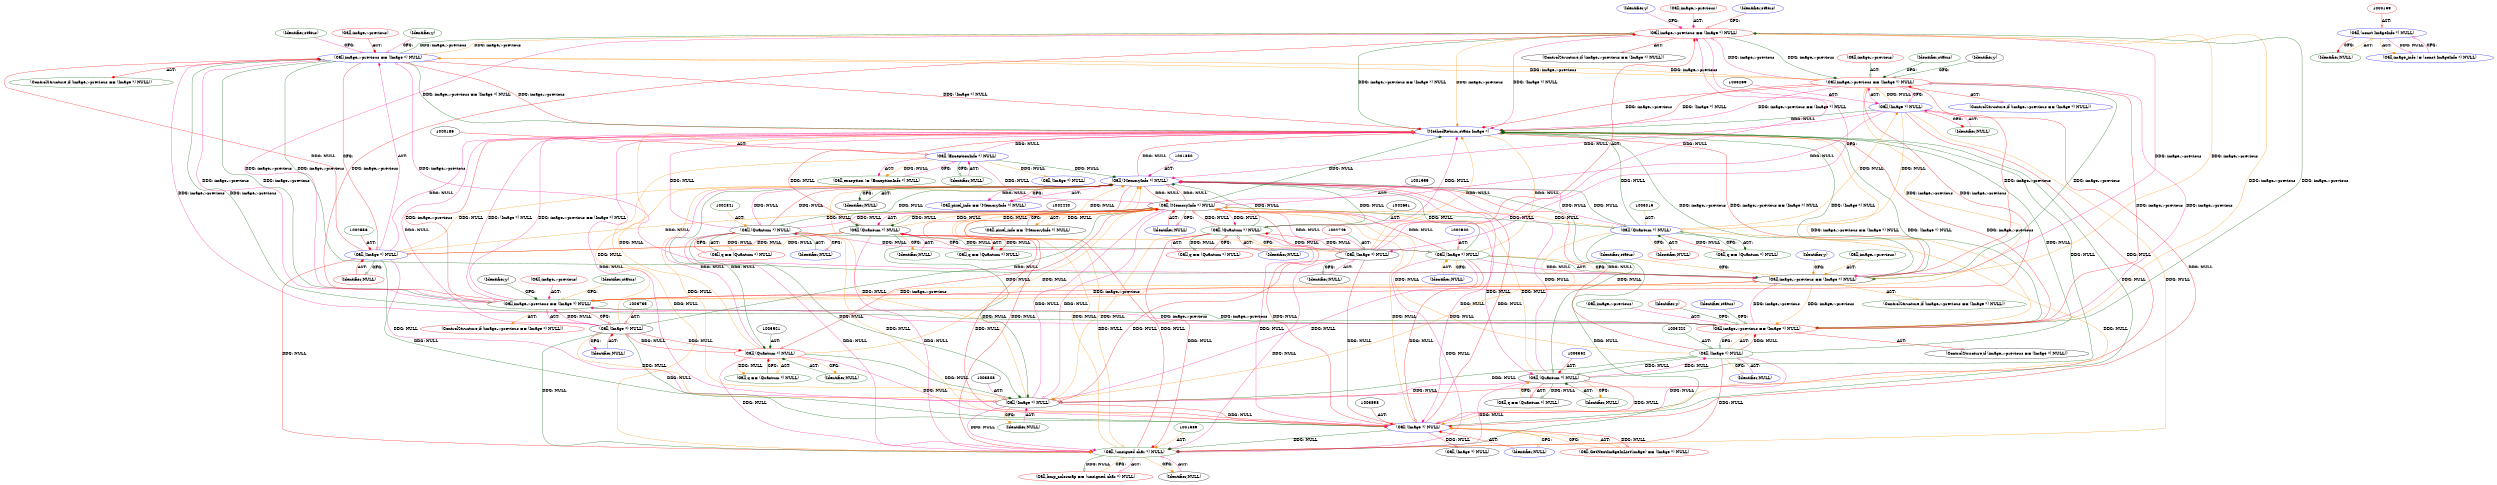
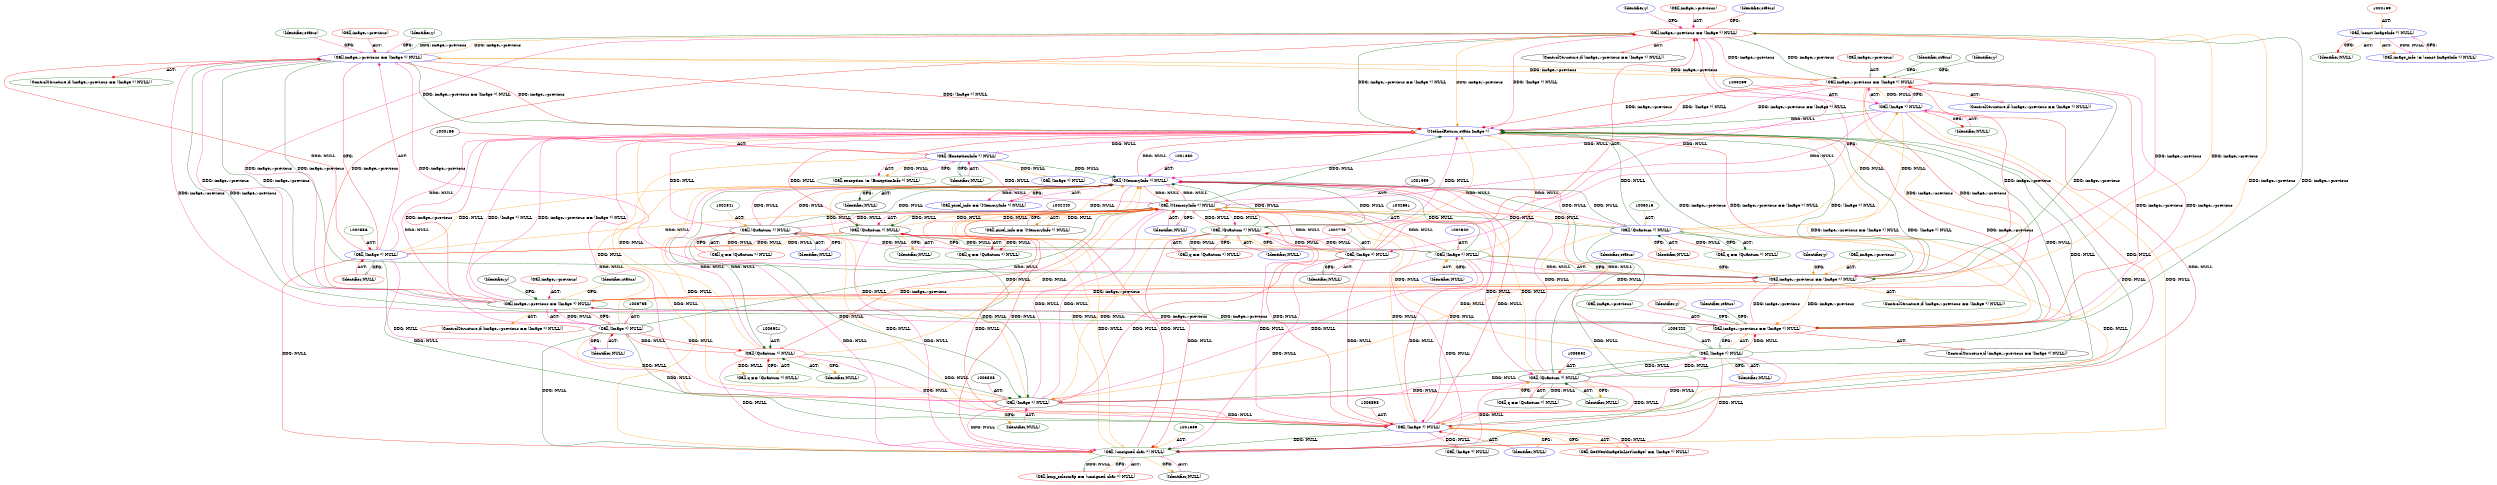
  digraph {
    node [color=darkgreen]
    edge [arrowhead=onormal color=deeppink]
    n1 [color=red label="(Call,image->previous == (Image *) NULL)"]
    n2 [color=blue label="(Call,image->previous == (Image *) NULL)"]
    n3 [color=red label="(Call,image->previous == (Image *) NULL)"]
    n4 [color=black label="(Call,image->previous == (Image *) NULL)"]
    n5 [color=red label="(Call,image->previous == (Image *) NULL)"]
    n6 [label="(Call,image->previous == (Image *) NULL)"]
    n7 [color=black label="(Call,(Image *) NULL)"]
    n8 [color=black label="(ControlStructure,if (image->previous == (Image *) NULL))"]
    n9 [color=blue label="(MethodReturn,static Image *)"]
    n10 [color=blue label="(Call,(Image *) NULL)"]
    n11 [label="(ControlStructure,if (image->previous == (Image *) NULL))"]
    n12 [color=blue label="(Call,(Image *) NULL)"]
    n13 [color=blue label="(ControlStructure,if (image->previous == (Image *) NULL))"]
    n14 [label="(Call,(Image *) NULL)"]
    n15 [label="(ControlStructure,if (image->previous == (Image *) NULL))"]
    n16 [label="(Call,(Image *) NULL)"]
    n17 [color=black label="(ControlStructure,if (image->previous == (Image *) NULL))"]
    n18 [color=black label="(Call,(Image *) NULL)"]
    n19 [color=red label="(ControlStructure,if (image->previous == (Image *) NULL))"]
    n20 [color=blue label="(Call,(MemoryInfo *) NULL)"]
    n21 [color=black label="(Call,(MemoryInfo *) NULL)"]
    n22 [color=black label="(Call,(Image *) NULL)"]
    n23 [color=blue label="(Call,(Image *) NULL)"]
    n24 [label="(Call,(unsigned char *) NULL)"]
    n25 [label="(Call,(Quantum *) NULL)"]
    n26 [color=black label="(Identifier,NULL)"]
    n27 [color=black label="(Call,(Quantum *) NULL)"]
    n28 [color=red label="(Identifier,NULL)"]
    n29 [color=blue label="(Call,(Quantum *) NULL)"]
    n30 [label="(Identifier,NULL)"]
    n31 [color=black label="(Call,(Quantum *) NULL)"]
    n32 [color=blue label="(Identifier,NULL)"]
    n33 [color=black label="(Call,(Quantum *) NULL)"]
    n34 [color=blue label="(Identifier,NULL)"]
    n35 [color=red label="(Call,(Quantum *) NULL)"]
    n36 [color=blue label="(Identifier,NULL)"]
    n37 [label="(Identifier,NULL)"]
    n38 [label="(Call,q == (Quantum *) NULL)"]
    n39 [color=blue label="(Call,pixel_info == (MemoryInfo *) NULL)"]
    n40 [color=black label="(Identifier,NULL)"]
    n41 [color=blue label="(Identifier,NULL)"]
    n42 [color=black label="(Call,pixel_info == (MemoryInfo *) NULL)"]
    n43 [label="(Identifier,NULL)"]
    n44 [color=black label="(Call,(Image *) NULL)"]
    n45 [color=blue label="(Identifier,NULL)"]
    n46 [color=red label="(Call,GetNextImageInList(image) == (Image *) NULL)"]
    n47 [color=red label="(Call,bmp_colormap == (unsigned char *) NULL)"]
    n48 [color=black label="(Identifier,NULL)"]
    n49 [label="(Identifier,NULL)"]
    n50 [color=black label="(Call,q == (Quantum *) NULL)"]
    n51 [label="(Identifier,NULL)"]
    n52 [label="(Call,q == (Quantum *) NULL)"]
    n53 [color=red label="(Call,q == (Quantum *) NULL)"]
    n54 [color=blue label="(Identifier,NULL)"]
    n55 [label="(Call,q == (Quantum *) NULL)"]
    n56 [color=red label="(Identifier,NULL)"]
    n57 [color=red label="(Call,q == (Quantum *) NULL)"]
    n58 [color=blue label="(Identifier,NULL)"]
    n59 [color=blue label="(Call,(ExceptionInfo *) NULL)"]
    n60 [label="(Identifier,NULL)"]
    n61 [color=blue label="(Call,(Image *) NULL)"]
    n62 [label="(Call,exception != (ExceptionInfo *) NULL)"]
    n63 [color=blue label="(Call,(const ImageInfo *) NULL)"]
    n64 [label="(Identifier,NULL)"]
    n65 [color=blue label="(Call,image_info != (const ImageInfo *) NULL)"]
    n66 [color=blue label="(Identifier,status)"]
    n67 [color=blue label="(Identifier,y)"]
    n68 [color=black label="(Identifier,y)"]
    n69 [label="(Identifier,status)"]
    n70 [color=red label="(Call,image->previous)"]
    n71 [color=red label="(Call,image->previous)"]
    n72 [color=blue label="(Identifier,y)"]
    n73 [label="(Identifier,status)"]
    n74 [color=black label="(Identifier,y)"]
    n75 [label="(Call,image->previous)"]
    n76 [color=red label="(Identifier,y)"]
    n77 [color=red label="(Call,image->previous)"]
    n78 [color=blue label="(Identifier,status)"]
    n79 [label="(Call,image->previous)"]
    n80 [color=red label="(Call,image->previous)"]
    n81 [label="(Identifier,status)"]
    n82 [label="(Identifier,y)"]
    n83 [color=blue label="(Identifier,status)"]
    1003735
    1003521 [color=black]
    1001850 [color=blue]
    1003352 [color=blue]
    1003422
    n89 [color=black label=1001959]
    1002440 [color=black]
    1002556
    1000186 [color=black]
    1000159 [color=red]
    1002841
    1002900 [color=blue]
    1003015
    1003269 [color=black]
    1002631 [color=black]
    1002749 [color=red]
    1003808 [color=black]
    1003898 [color=black]
    1001589
    n1 -> n2 [color=darkorange label="DDG: image->previous"]
    n1 -> n3 [arrowhead=diamond color=darkgreen label="DDG: image->previous"]
    n1 -> n4 [arrowhead=diamond label="DDG: image->previous"]
    n1 -> n5 [arrowhead=diamond color=darkorange label="DDG: image->previous"]
    n1 -> n6 [label="DDG: image->previous"]
    n1 -> n7 [arrowhead=diamond label="CFG: "]
    n1 -> n8 [color=red label="AST: "]
    n1 -> n9 [color=darkgreen label="DDG: image->previous == (Image *) NULL"]
    n1 -> n9 [arrowhead=diamond color=darkorange label="DDG: image->previous"]
    n1 -> n9 [arrowhead=diamond label="DDG: (Image *) NULL"]
    n2 -> n1 [color=darkgreen label="DDG: image->previous"]
    n2 -> n3 [color=darkorange label="DDG: image->previous"]
    n2 -> n4 [arrowhead=diamond color=darkgreen label="DDG: image->previous"]
    n2 -> n5 [label="DDG: image->previous"]
    n2 -> n6 [color=darkgreen label="DDG: image->previous"]
    n2 -> n9 [color=red label="DDG: image->previous"]
    n2 -> n9 [arrowhead=diamond color=red label="DDG: (Image *) NULL"]
    n2 -> n9 [color=darkgreen label="DDG: image->previous == (Image *) NULL"]
    n2 -> n10 [color=red label="CFG: "]
    n2 -> n11 [arrowhead=diamond color=red label="AST: "]
    n3 -> n1 [label="DDG: image->previous"]
    n3 -> n2 [arrowhead=diamond color=darkorange label="DDG: image->previous"]
    n3 -> n4 [arrowhead=diamond color=darkgreen label="DDG: image->previous"]
    n3 -> n5 [arrowhead=diamond color=red label="DDG: image->previous"]
    n3 -> n6 [color=red label="DDG: image->previous"]
    n3 -> n9 [arrowhead=diamond color=red label="DDG: image->previous"]
    n3 -> n9 [arrowhead=diamond color=red label="DDG: (Image *) NULL"]
    n3 -> n9 [arrowhead=diamond label="DDG: image->previous == (Image *) NULL"]
    n3 -> n12 [label="CFG: "]
    n3 -> n13 [color=red label="AST: "]
    n4 -> n1 [color=darkorange label="DDG: image->previous"]
    n4 -> n2 [label="DDG: image->previous"]
    n4 -> n3 [arrowhead=diamond color=red label="DDG: image->previous"]
    n4 -> n5 [arrowhead=diamond color=darkorange label="DDG: image->previous"]
    n4 -> n6 [color=darkorange label="DDG: image->previous"]
    n4 -> n9 [color=red label="DDG: image->previous == (Image *) NULL"]
    n4 -> n9 [color=darkgreen label="DDG: image->previous"]
    n4 -> n9 [color=darkgreen label="DDG: (Image *) NULL"]
    n4 -> n14 [color=darkorange label="CFG: "]
    n4 -> n15 [color=darkorange label="AST: "]
    n5 -> n1 [arrowhead=diamond color=darkgreen label="DDG: image->previous"]
    n5 -> n2 [arrowhead=diamond color=darkgreen label="DDG: image->previous"]
    n5 -> n3 [label="DDG: image->previous"]
    n5 -> n4 [label="DDG: image->previous"]
    n5 -> n6 [arrowhead=diamond label="DDG: image->previous"]
    n5 -> n9 [color=darkgreen label="DDG: (Image *) NULL"]
    n5 -> n9 [color=red label="DDG: image->previous"]
    n5 -> n9 [color=darkorange label="DDG: image->previous == (Image *) NULL"]
    n5 -> n16 [color=darkgreen label="CFG: "]
    n5 -> n17 [color=red label="AST: "]
    n6 -> n1 [arrowhead=diamond color=red label="DDG: image->previous"]
    n6 -> n2 [label="DDG: image->previous"]
    n6 -> n3 [color=darkorange label="DDG: image->previous"]
    n6 -> n4 [color=red label="DDG: image->previous"]
    n6 -> n5 [color=darkgreen label="DDG: image->previous"]
    n6 -> n9 [label="DDG: image->previous == (Image *) NULL"]
    n6 -> n9 [color=red label="DDG: image->previous"]
    n6 -> n9 [arrowhead=diamond label="DDG: (Image *) NULL"]
    n6 -> n18 [color=red label="CFG: "]
    n6 -> n19 [arrowhead=diamond color=darkorange label="AST: "]
    n7 -> n1 [arrowhead=diamond color=red label="AST: "]
    n7 -> n1 [arrowhead=diamond label="DDG: NULL"]
    n7 -> n9 [arrowhead=diamond color=darkorange label="DDG: NULL"]
    n7 -> n20 [arrowhead=diamond color=darkorange label="DDG: NULL"]
    n7 -> n21 [label="DDG: NULL"]
    n7 -> n22 [color=red label="DDG: NULL"]
    n7 -> n23 [color=red label="DDG: NULL"]
    n7 -> n24 [arrowhead=diamond label="DDG: NULL"]
    n7 -> n25 [arrowhead=diamond color=red label="DDG: NULL"]
    n7 -> n26 [color=darkgreen label="CFG: "]
    n10 -> n2 [arrowhead=diamond label="AST: "]
    n10 -> n2 [arrowhead=diamond color=red label="DDG: NULL"]
    n10 -> n9 [label="DDG: NULL"]
    n10 -> n20 [color=darkorange label="DDG: NULL"]
    n10 -> n21 [color=darkorange label="DDG: NULL"]
    n10 -> n22 [label="DDG: NULL"]
    n10 -> n23 [arrowhead=diamond color=darkgreen label="DDG: NULL"]
    n10 -> n24 [arrowhead=diamond color=red label="DDG: NULL"]
    n10 -> n27 [color=darkorange label="DDG: NULL"]
    n10 -> n28 [color=darkgreen label="CFG: "]
    n12 -> n3 [arrowhead=diamond label="AST: "]
    n12 -> n3 [color=darkorange label="DDG: NULL"]
    n12 -> n9 [arrowhead=diamond color=darkgreen label="DDG: NULL"]
    n12 -> n20 [arrowhead=diamond label="DDG: NULL"]
    n12 -> n21 [label="DDG: NULL"]
    n12 -> n22 [color=red label="DDG: NULL"]
    n12 -> n23 [arrowhead=diamond color=red label="DDG: NULL"]
    n12 -> n24 [color=darkorange label="DDG: NULL"]
    n12 -> n29 [color=darkorange label="DDG: NULL"]
    n12 -> n30 [arrowhead=diamond color=red label="CFG: "]
    n14 -> n4 [color=darkgreen label="AST: "]
    n14 -> n4 [arrowhead=diamond label="DDG: NULL"]
    n14 -> n9 [color=darkorange label="DDG: NULL"]
    n14 -> n20 [color=darkgreen label="DDG: NULL"]
    n14 -> n21 [color=red label="DDG: NULL"]
    n14 -> n22 [arrowhead=diamond label="DDG: NULL"]
    n14 -> n23 [color=red label="DDG: NULL"]
    n14 -> n24 [arrowhead=diamond label="DDG: NULL"]
    n14 -> n31 [arrowhead=diamond label="DDG: NULL"]
    n14 -> n32 [color=darkorange label="CFG: "]
    n16 -> n5 [color=darkorange label="AST: "]
    n16 -> n5 [arrowhead=diamond color=red label="DDG: NULL"]
    n16 -> n9 [color=darkgreen label="DDG: NULL"]
    n16 -> n20 [arrowhead=diamond color=red label="DDG: NULL"]
    n16 -> n21 [color=darkorange label="DDG: NULL"]
    n16 -> n22 [color=darkgreen label="DDG: NULL"]
    n16 -> n23 [label="DDG: NULL"]
    n16 -> n24 [color=red label="DDG: NULL"]
    n16 -> n33 [color=darkgreen label="DDG: NULL"]
    n16 -> n34 [color=darkorange label="CFG: "]
    n18 -> n6 [label="AST: "]
    n18 -> n6 [arrowhead=diamond label="DDG: NULL"]
    n18 -> n9 [arrowhead=diamond label="DDG: NULL"]
    n18 -> n20 [arrowhead=diamond color=darkorange label="DDG: NULL"]
    n18 -> n21 [arrowhead=diamond color=darkgreen label="DDG: NULL"]
    n18 -> n22 [color=darkorange label="DDG: NULL"]
    n18 -> n23 [arrowhead=diamond color=darkgreen label="DDG: NULL"]
    n18 -> n24 [arrowhead=diamond color=darkgreen label="DDG: NULL"]
    n18 -> n35 [arrowhead=diamond color=red label="DDG: NULL"]
    n18 -> n36 [arrowhead=diamond label="CFG: "]
    n20 -> n9 [color=red label="DDG: NULL"]
    n20 -> n21 [arrowhead=diamond color=red label="DDG: NULL"]
    n20 -> n22 [color=darkorange label="DDG: NULL"]
    n20 -> n23 [arrowhead=diamond label="DDG: NULL"]
    n20 -> n24 [arrowhead=diamond color=red label="DDG: NULL"]
    n20 -> n25 [color=darkgreen label="DDG: NULL"]
    n20 -> n27 [arrowhead=diamond color=darkgreen label="DDG: NULL"]
    n20 -> n29 [color=darkgreen label="DDG: NULL"]
    n20 -> n31 [label="DDG: NULL"]
    n20 -> n33 [color=darkgreen label="DDG: NULL"]
    n20 -> n35 [arrowhead=diamond color=darkgreen label="DDG: NULL"]
    n20 -> n39 [arrowhead=diamond label="AST: "]
    n20 -> n39 [arrowhead=diamond label="DDG: NULL"]
    n20 -> n40 [arrowhead=diamond color=darkgreen label="CFG: "]
    n21 -> n9 [arrowhead=diamond color=darkgreen label="DDG: NULL"]
    n21 -> n20 [color=red label="DDG: NULL"]
    n21 -> n22 [label="DDG: NULL"]
    n21 -> n23 [color=red label="DDG: NULL"]
    n21 -> n24 [color=darkorange label="DDG: NULL"]
    n21 -> n25 [arrowhead=diamond label="DDG: NULL"]
    n21 -> n27 [arrowhead=diamond color=darkgreen label="DDG: NULL"]
    n21 -> n29 [color=darkgreen label="DDG: NULL"]
    n21 -> n31 [color=darkgreen label="DDG: NULL"]
    n21 -> n33 [arrowhead=diamond label="DDG: NULL"]
    n21 -> n35 [color=red label="DDG: NULL"]
    n21 -> n41 [color=red label="CFG: "]
    n21 -> n42 [arrowhead=diamond color=darkorange label="AST: "]
    n21 -> n42 [color=darkorange label="DDG: NULL"]
    n22 -> n9 [arrowhead=diamond label="DDG: NULL"]
    n22 -> n20 [arrowhead=diamond color=darkorange label="DDG: NULL"]
    n22 -> n21 [label="DDG: NULL"]
    n22 -> n23 [arrowhead=diamond color=red label="DDG: NULL"]
    n22 -> n24 [arrowhead=diamond label="DDG: NULL"]
    n22 -> n43 [arrowhead=diamond color=darkorange label="CFG: "]
    n23 -> n9 [arrowhead=diamond color=darkgreen label="DDG: NULL"]
    n23 -> n20 [arrowhead=diamond color=red label="DDG: NULL"]
    n23 -> n21 [color=darkorange label="DDG: NULL"]
    n23 -> n24 [arrowhead=diamond color=darkgreen label="DDG: NULL"]
    n23 -> n44 [color=red label="DDG: NULL"]
    n23 -> n45 [color=darkorange label="CFG: "]
    n23 -> n46 [color=darkorange label="AST: "]
    n23 -> n46 [color=red label="DDG: NULL"]
    n24 -> n20 [arrowhead=diamond color=darkorange label="DDG: NULL"]
    n24 -> n21 [arrowhead=diamond color=red label="DDG: NULL"]
    n24 -> n47 [label="AST: "]
    n24 -> n47 [color=darkgreen label="DDG: NULL"]
    n24 -> n48 [arrowhead=diamond color=darkorange label="CFG: "]
    n25 -> n7 [color=red label="DDG: NULL"]
    n25 -> n9 [arrowhead=diamond label="DDG: NULL"]
    n25 -> n20 [arrowhead=diamond color=darkgreen label="DDG: NULL"]
    n25 -> n21 [color=red label="DDG: NULL"]
    n25 -> n22 [arrowhead=diamond color=darkorange label="DDG: NULL"]
    n25 -> n23 [label="DDG: NULL"]
    n25 -> n24 [arrowhead=diamond color=red label="DDG: NULL"]
    n25 -> n57 [label="AST: "]
    n25 -> n57 [color=darkgreen label="DDG: NULL"]
    n25 -> n58 [color=darkorange label="CFG: "]
    n26 -> n7 [label="AST: "]
    n27 -> n9 [arrowhead=diamond color=red label="DDG: NULL"]
    n27 -> n10 [color=red label="DDG: NULL"]
    n27 -> n20 [arrowhead=diamond color=darkorange label="DDG: NULL"]
    n27 -> n21 [color=darkorange label="DDG: NULL"]
    n27 -> n22 [arrowhead=diamond color=darkgreen label="DDG: NULL"]
    n27 -> n23 [color=red label="DDG: NULL"]
    n27 -> n24 [label="DDG: NULL"]
    n27 -> n51 [arrowhead=diamond color=darkorange label="CFG: "]
    n27 -> n52 [arrowhead=diamond color=red label="AST: "]
    n27 -> n52 [arrowhead=diamond color=red label="DDG: NULL"]
    n28 -> n10 [arrowhead=diamond color=red label="AST: "]
    n29 -> n9 [arrowhead=diamond color=darkgreen label="DDG: NULL"]
    n29 -> n12 [arrowhead=diamond color=darkorange label="DDG: NULL"]
    n29 -> n20 [arrowhead=diamond label="DDG: NULL"]
    n29 -> n21 [arrowhead=diamond color=darkorange label="DDG: NULL"]
    n29 -> n22 [color=darkorange label="DDG: NULL"]
    n29 -> n23 [arrowhead=diamond color=darkorange label="DDG: NULL"]
    n29 -> n24 [arrowhead=diamond color=darkgreen label="DDG: NULL"]
    n29 -> n55 [arrowhead=diamond color=darkgreen label="AST: "]
    n29 -> n55 [color=red label="DDG: NULL"]
    n29 -> n56 [color=darkorange label="CFG: "]
    n30 -> n12 [arrowhead=diamond label="AST: "]
    n31 -> n9 [arrowhead=diamond label="DDG: NULL"]
    n31 -> n14 [color=darkgreen label="DDG: NULL"]
    n31 -> n20 [arrowhead=diamond color=red label="DDG: NULL"]
    n31 -> n21 [label="DDG: NULL"]
    n31 -> n22 [arrowhead=diamond color=darkgreen label="DDG: NULL"]
    n31 -> n23 [arrowhead=diamond color=darkorange label="DDG: NULL"]
    n31 -> n24 [label="DDG: NULL"]
    n31 -> n53 [color=darkgreen label="AST: "]
    n31 -> n53 [color=darkorange label="DDG: NULL"]
    n31 -> n54 [color=red label="CFG: "]
    n32 -> n14 [arrowhead=diamond color=darkorange label="AST: "]
    n33 -> n9 [arrowhead=diamond color=darkgreen label="DDG: NULL"]
    n33 -> n16 [arrowhead=diamond label="DDG: NULL"]
    n33 -> n20 [label="DDG: NULL"]
    n33 -> n21 [arrowhead=diamond color=darkorange label="DDG: NULL"]
    n33 -> n22 [label="DDG: NULL"]
    n33 -> n23 [color=red label="DDG: NULL"]
    n33 -> n24 [label="DDG: NULL"]
    n33 -> n49 [arrowhead=diamond color=darkorange label="CFG: "]
    n33 -> n50 [color=red label="AST: "]
    n33 -> n50 [color=darkgreen label="DDG: NULL"]
    n34 -> n16 [label="AST: "]
    n35 -> n9 [arrowhead=diamond color=darkorange label="DDG: NULL"]
    n35 -> n18 [color=red label="DDG: NULL"]
    n35 -> n20 [label="DDG: NULL"]
    n35 -> n21 [arrowhead=diamond color=darkorange label="DDG: NULL"]
    n35 -> n22 [arrowhead=diamond color=darkgreen label="DDG: NULL"]
    n35 -> n23 [arrowhead=diamond label="DDG: NULL"]
    n35 -> n24 [label="DDG: NULL"]
    n35 -> n37 [arrowhead=diamond color=darkorange label="CFG: "]
    n35 -> n38 [color=darkorange label="AST: "]
    n35 -> n38 [arrowhead=diamond color=darkorange label="DDG: NULL"]
    n36 -> n18 [arrowhead=diamond color=red label="AST: "]
    n37 -> n35 [arrowhead=diamond color=darkgreen label="AST: "]
    n38 -> n35 [arrowhead=diamond color=red label="CFG: "]
    n39 -> n20 [arrowhead=diamond color=red label="CFG: "]
    n40 -> n20 [arrowhead=diamond color=darkgreen label="AST: "]
    n41 -> n21 [arrowhead=diamond color=red label="AST: "]
    n42 -> n21 [color=red label="CFG: "]
    n43 -> n22 [arrowhead=diamond label="AST: "]
    n45 -> n23 [arrowhead=diamond color=red label="AST: "]
    n46 -> n23 [arrowhead=diamond color=darkorange label="CFG: "]
    n47 -> n24 [color=darkorange label="CFG: "]
    n48 -> n24 [label="AST: "]
    n49 -> n33 [arrowhead=diamond color=darkgreen label="AST: "]
    n50 -> n33 [arrowhead=diamond color=darkorange label="CFG: "]
    n51 -> n27 [label="AST: "]
    n52 -> n27 [arrowhead=diamond color=red label="CFG: "]
    n53 -> n31 [color=red label="CFG: "]
    n54 -> n31 [color=darkgreen label="AST: "]
    n55 -> n29 [color=darkgreen label="CFG: "]
    n56 -> n29 [arrowhead=diamond color=darkgreen label="AST: "]
    n57 -> n25 [color=red label="CFG: "]
    n58 -> n25 [color=red label="AST: "]
-   n59 -> n9 [label="DDG: NULL"]
+   n9 -> n59 [label="DDG: NULL"]
    n59 -> n20 [arrowhead=diamond color=darkgreen label="DDG: NULL"]
    n59 -> n21 [label="DDG: NULL"]
    n59 -> n24 [arrowhead=diamond color=darkorange label="DDG: NULL"]
    n59 -> n60 [color=darkgreen label="CFG: "]
    n59 -> n61 [color=darkorange label="DDG: NULL"]
    n59 -> n62 [arrowhead=diamond label="AST: "]
    n59 -> n62 [arrowhead=diamond color=darkorange label="DDG: NULL"]
    n60 -> n59 [arrowhead=diamond label="AST: "]
    n62 -> n59 [label="CFG: "]
    n63 -> n64 [arrowhead=diamond color=red label="CFG: "]
    n63 -> n65 [arrowhead=diamond color=darkorange label="AST: "]
    n63 -> n65 [label="DDG: NULL"]
    n64 -> n63 [color=darkorange label="AST: "]
    n65 -> n63 [label="CFG: "]
    n66 -> n4 [color=darkorange label="CFG: "]
    n67 -> n1 [arrowhead=diamond label="CFG: "]
    n68 -> n6 [arrowhead=diamond color=darkgreen label="CFG: "]
    n69 -> n2 [label="CFG: "]
    n70 -> n3 [color=darkgreen label="AST: "]
    n71 -> n1 [arrowhead=diamond label="AST: "]
    n72 -> n4 [arrowhead=diamond color=darkorange label="CFG: "]
    n73 -> n3 [arrowhead=diamond color=darkgreen label="CFG: "]
    n74 -> n3 [color=darkgreen label="CFG: "]
    n75 -> n5 [label="AST: "]
    n76 -> n5 [color=darkgreen label="CFG: "]
    n77 -> n6 [arrowhead=diamond label="AST: "]
    n78 -> n5 [color=darkgreen label="CFG: "]
    n79 -> n4 [arrowhead=diamond color=darkorange label="AST: "]
    n80 -> n2 [arrowhead=diamond color=red label="AST: "]
    n81 -> n6 [color=darkorange label="CFG: "]
    n82 -> n2 [label="CFG: "]
    n83 -> n1 [color=red label="CFG: "]
    1003735 -> n18 [color=red label="AST: "]
    1003521 -> n35 [arrowhead=diamond color=darkgreen label="AST: "]
    1001850 -> n20 [arrowhead=diamond label="AST: "]
    1003352 -> n33 [arrowhead=diamond color=red label="AST: "]
    1003422 -> n16 [color=darkgreen label="AST: "]
    n89 -> n21 [label="AST: "]
    1002440 -> n27 [arrowhead=diamond label="AST: "]
    1002556 -> n10 [arrowhead=diamond color=red label="AST: "]
    1000186 -> n59 [color=red label="AST: "]
-   1000159 -> n63 [color=red label="AST: "]
+   1000159 -> n63 [color=darkorange label="AST: "]
    1002841 -> n31 [arrowhead=diamond color=darkorange label="AST: "]
    1002900 -> n14 [color=red label="AST: "]
    1003015 -> n29 [color=darkorange label="AST: "]
    1003269 -> n12 [arrowhead=diamond label="AST: "]
    1002631 -> n25 [color=darkgreen label="AST: "]
    1002749 -> n7 [color=darkgreen label="AST: "]
    1003808 -> n22 [label="AST: "]
    1003898 -> n23 [arrowhead=diamond color=red label="AST: "]
    1001589 -> n24 [arrowhead=diamond color=darkorange label="AST: "]
  }
